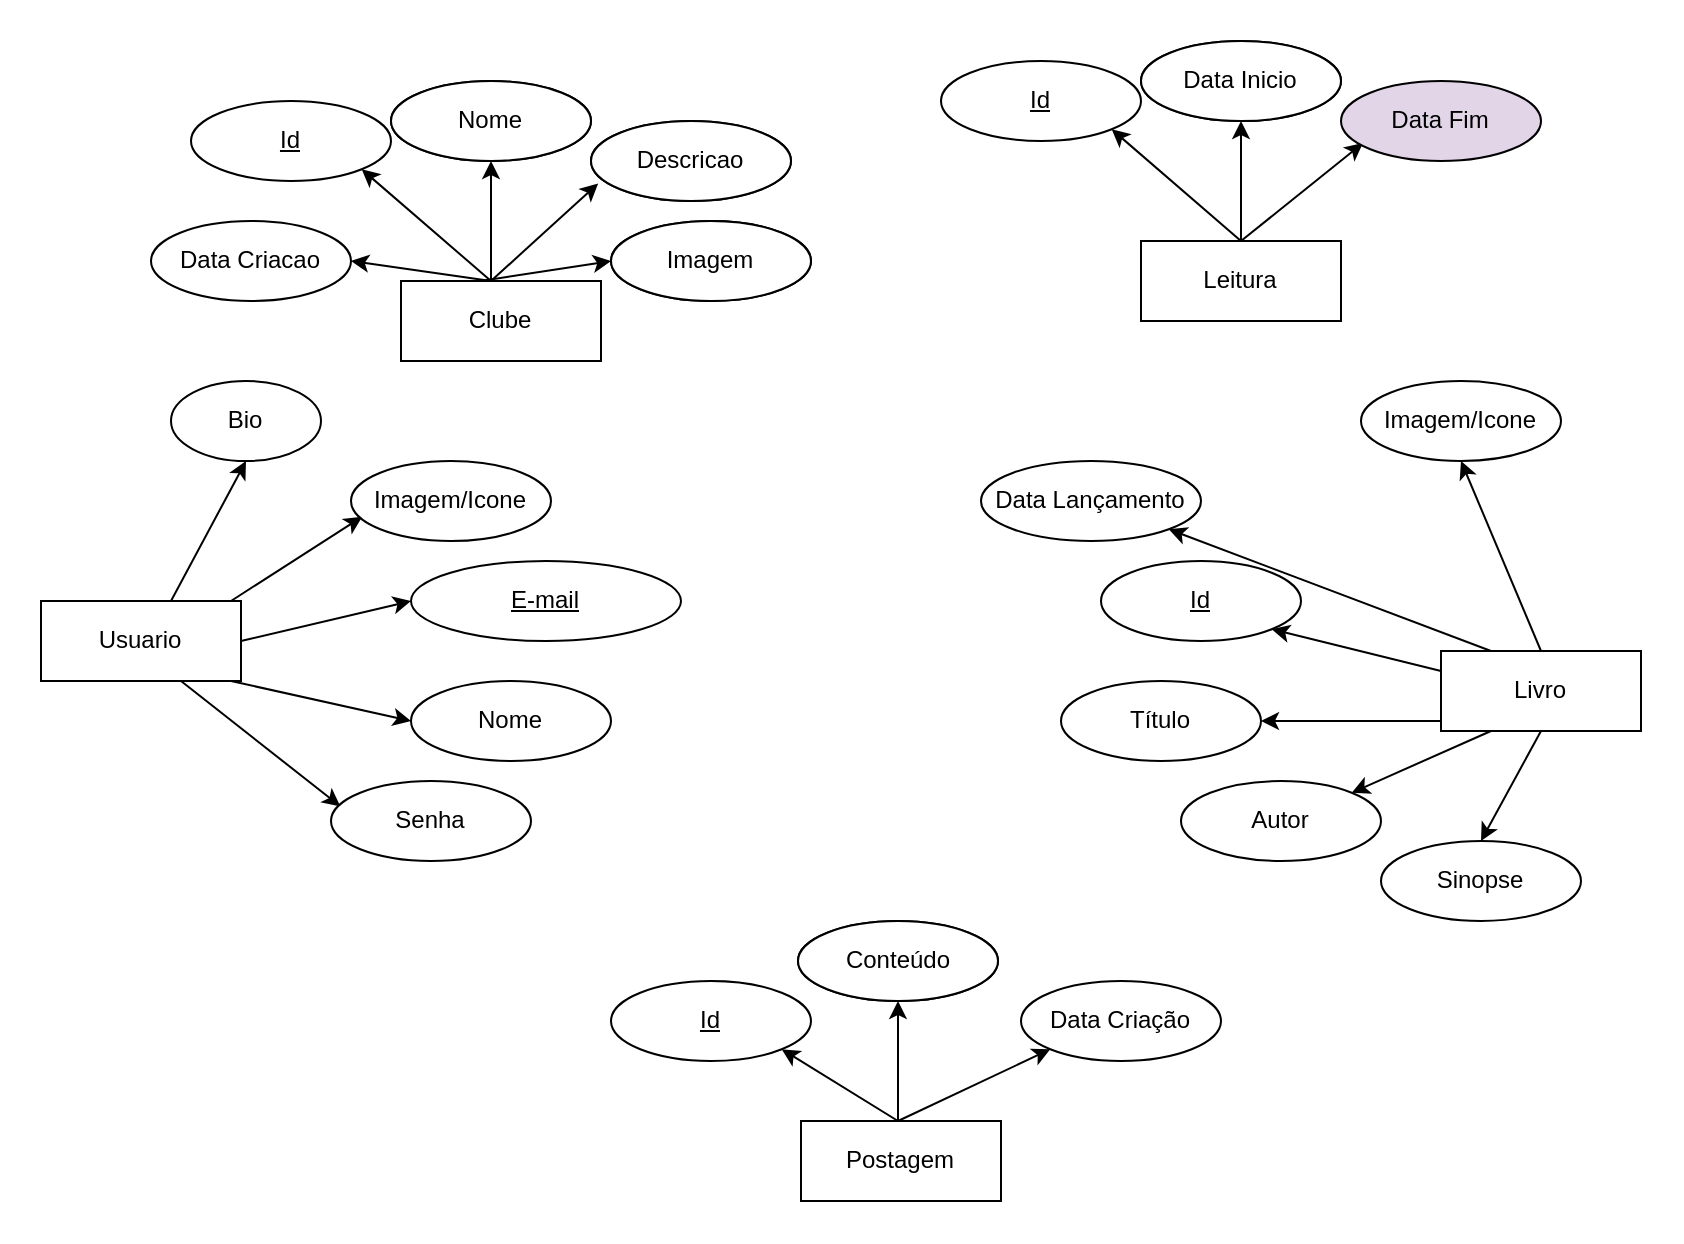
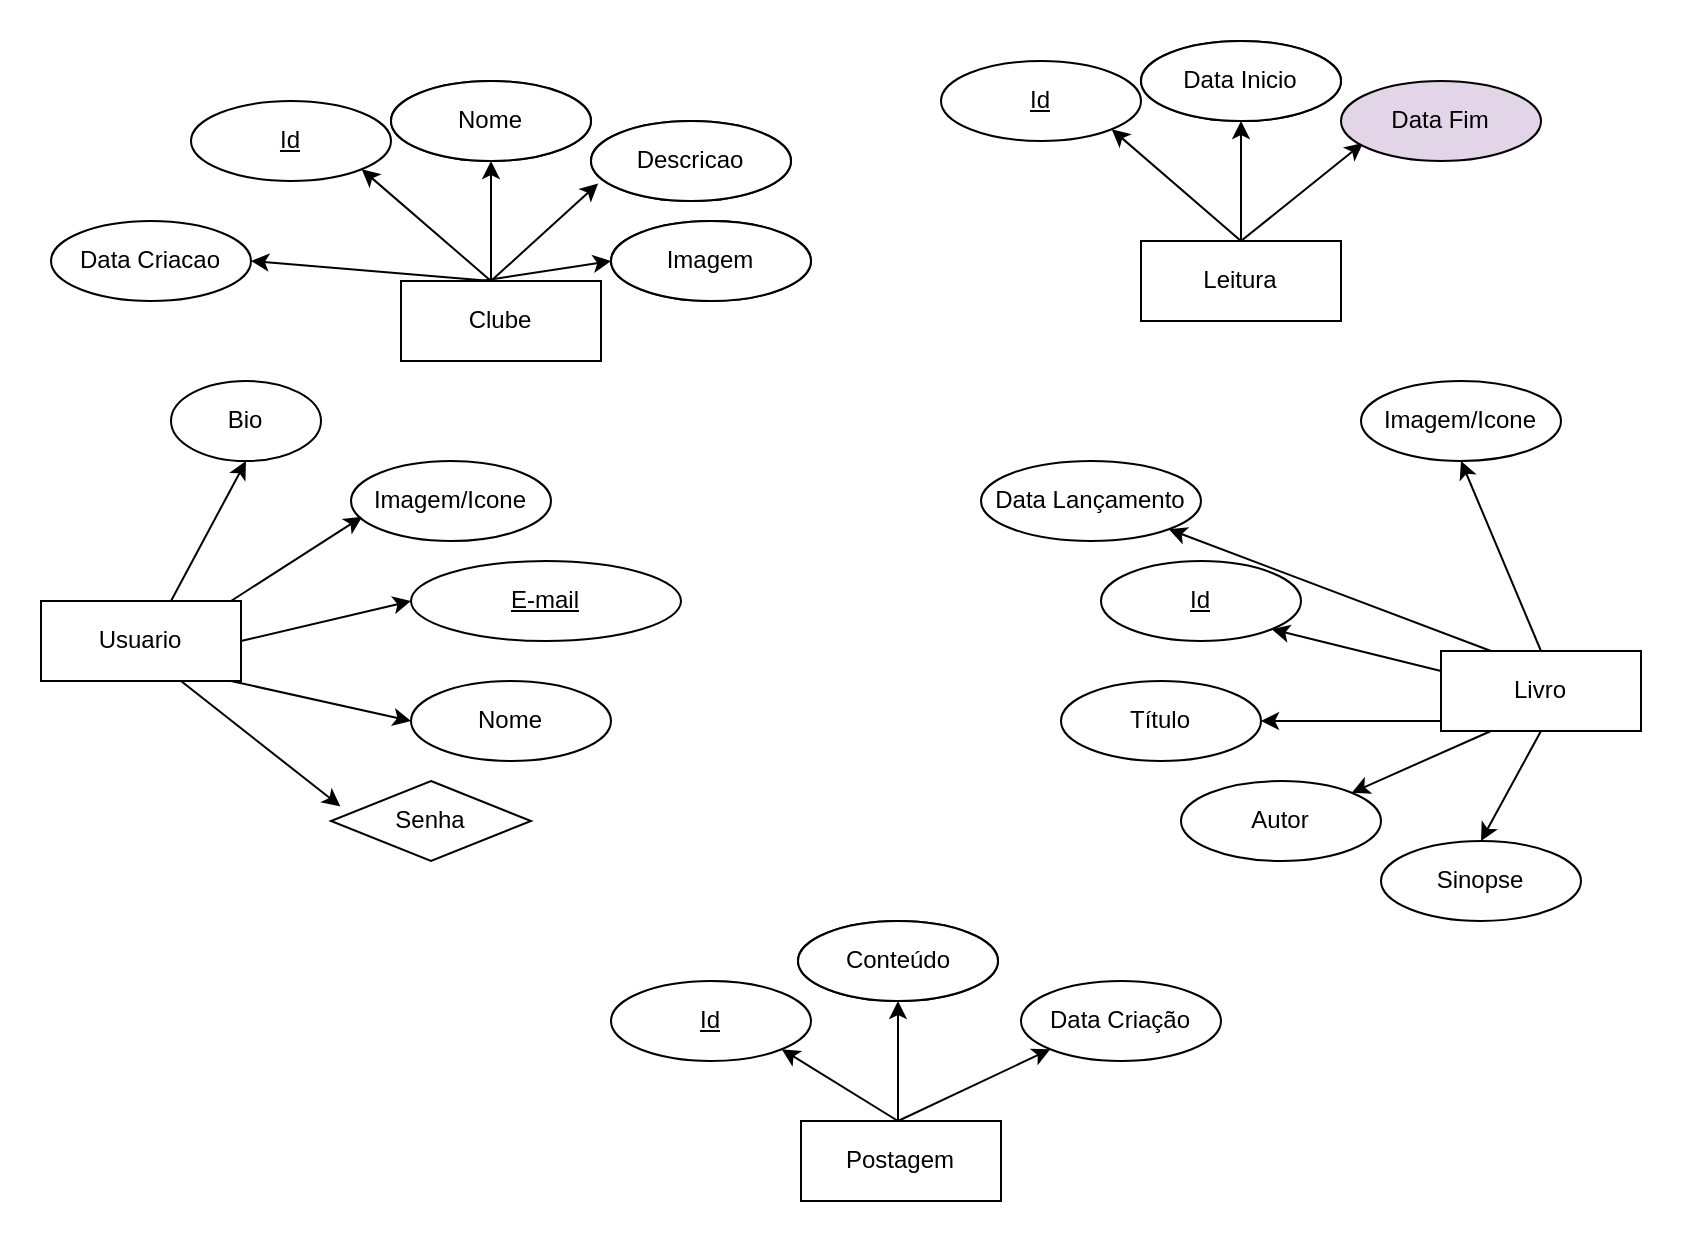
  <mxCell id="0" />
  <mxCell id="1" value="Untitled Layer" parent="0" />
  <mxCell id="2" value="Clube" style="whiteSpace=wrap;html=1;align=center;" vertex="1" parent="1"><mxGeometry x="200" y="140" width="100" height="40" as="geometry" /></mxCell>
  <mxCell id="3" value="Usuario" style="whiteSpace=wrap;html=1;align=center;" vertex="1" parent="1"><mxGeometry x="20" y="300" width="100" height="40" as="geometry" /></mxCell>
  <mxCell id="4" value="Leitura" style="whiteSpace=wrap;html=1;align=center;" vertex="1" parent="1"><mxGeometry x="570" y="120" width="100" height="40" as="geometry" /></mxCell>
  <mxCell id="5" value="Livro" style="whiteSpace=wrap;html=1;align=center;direction=east;flipH=0;flipV=0;" vertex="1" parent="1"><mxGeometry x="720" y="325" width="100" height="40" as="geometry" /></mxCell>
  <mxCell id="6" value="Postagem" style="whiteSpace=wrap;html=1;align=center;" vertex="1" parent="1"><mxGeometry x="400" y="560" width="100" height="40" as="geometry" /></mxCell>
  <mxCell id="7" value="Entidades-Atributos" parent="0" />
  <mxCell id="8" value="Nome" style="ellipse;whiteSpace=wrap;html=1;align=center;" vertex="1" parent="7"><mxGeometry x="195" y="40" width="100" height="40" as="geometry" /></mxCell>
  <mxCell id="9" value="Descricao" style="ellipse;whiteSpace=wrap;html=1;align=center;" vertex="1" parent="7"><mxGeometry x="295" y="60" width="100" height="40" as="geometry" /></mxCell>
- <mxCell id="10" value="Data Criacao" style="ellipse;whiteSpace=wrap;html=1;align=center;" vertex="1" parent="7"><mxGeometry x="75" y="110" width="100" height="40" as="geometry" /></mxCell>
+ <mxCell id="10" value="Data Criacao" style="ellipse;whiteSpace=wrap;html=1;align=center;" vertex="1" parent="7"><mxGeometry x="25" y="110" width="100" height="40" as="geometry" /></mxCell>
  <mxCell id="11" value="Imagem" style="ellipse;whiteSpace=wrap;html=1;align=center;" vertex="1" parent="7"><mxGeometry x="305" y="110" width="100" height="40" as="geometry" /></mxCell>
  <mxCell id="12" value="" style="edgeStyle=none;orthogonalLoop=1;jettySize=auto;html=1;rounded=0;entryX=1;entryY=1;entryDx=0;entryDy=0;" edge="1" parent="7" target="29"><mxGeometry width="80" relative="1" as="geometry"><mxPoint x="245" y="140" as="sourcePoint" /><mxPoint x="189.4" y="91.2" as="targetPoint" /><Array as="points" /></mxGeometry></mxCell>
  <mxCell id="13" value="" style="edgeStyle=none;orthogonalLoop=1;jettySize=auto;html=1;rounded=0;entryX=0.5;entryY=1;entryDx=0;entryDy=0;exitX=0.5;exitY=0;exitDx=0;exitDy=0;" edge="1" parent="7" target="8"><mxGeometry width="80" relative="1" as="geometry"><mxPoint x="245" y="140" as="sourcePoint" /><mxPoint x="199" y="101" as="targetPoint" /><Array as="points" /></mxGeometry></mxCell>
  <mxCell id="14" value="" style="edgeStyle=none;orthogonalLoop=1;jettySize=auto;html=1;rounded=0;entryX=0.036;entryY=0.78;entryDx=0;entryDy=0;entryPerimeter=0;exitX=0.5;exitY=0;exitDx=0;exitDy=0;" edge="1" parent="7" target="9"><mxGeometry width="80" relative="1" as="geometry"><mxPoint x="245" y="140" as="sourcePoint" /><mxPoint x="209" y="111" as="targetPoint" /><Array as="points" /></mxGeometry></mxCell>
  <mxCell id="15" value="" style="edgeStyle=none;orthogonalLoop=1;jettySize=auto;html=1;rounded=0;entryX=1;entryY=0.5;entryDx=0;entryDy=0;exitX=0.5;exitY=0;exitDx=0;exitDy=0;" edge="1" parent="7" target="10"><mxGeometry width="80" relative="1" as="geometry"><mxPoint x="245" y="140" as="sourcePoint" /><mxPoint x="219" y="121" as="targetPoint" /><Array as="points" /></mxGeometry></mxCell>
  <mxCell id="16" value="" style="edgeStyle=none;orthogonalLoop=1;jettySize=auto;html=1;rounded=0;entryX=0;entryY=0.5;entryDx=0;entryDy=0;" edge="1" parent="7" target="11"><mxGeometry width="80" relative="1" as="geometry"><mxPoint x="240" y="140" as="sourcePoint" /><mxPoint x="229" y="131" as="targetPoint" /><Array as="points" /></mxGeometry></mxCell>
  <mxCell id="17" value="" style="edgeStyle=none;orthogonalLoop=1;jettySize=auto;html=1;rounded=0;entryX=0.056;entryY=0.696;entryDx=0;entryDy=0;entryPerimeter=0;exitX=1;exitY=0;exitDx=0;exitDy=0;" edge="1" parent="7" target="25"><mxGeometry width="80" relative="1" as="geometry"><mxPoint x="115" y="300" as="sourcePoint" /><mxPoint x="109" y="211" as="targetPoint" /><Array as="points" /></mxGeometry></mxCell>
  <mxCell id="18" value="" style="edgeStyle=none;orthogonalLoop=1;jettySize=auto;html=1;rounded=0;entryX=0;entryY=0.5;entryDx=0;entryDy=0;" edge="1" parent="7" target="30"><mxGeometry width="80" relative="1" as="geometry"><mxPoint x="120" y="320" as="sourcePoint" /><mxPoint x="225" y="300" as="targetPoint" /><Array as="points" /></mxGeometry></mxCell>
  <mxCell id="19" value="" style="edgeStyle=none;orthogonalLoop=1;jettySize=auto;html=1;rounded=0;entryX=0.047;entryY=0.318;entryDx=0;entryDy=0;entryPerimeter=0;exitX=0.75;exitY=1;exitDx=0;exitDy=0;" edge="1" parent="7" target="26"><mxGeometry width="80" relative="1" as="geometry"><mxPoint x="90" y="340" as="sourcePoint" /><mxPoint x="219" y="211" as="targetPoint" /><Array as="points" /></mxGeometry></mxCell>
  <mxCell id="20" value="" style="edgeStyle=none;orthogonalLoop=1;jettySize=auto;html=1;rounded=0;entryX=0;entryY=0.5;entryDx=0;entryDy=0;" edge="1" parent="7" target="24"><mxGeometry width="80" relative="1" as="geometry"><mxPoint x="115" y="340" as="sourcePoint" /><mxPoint x="95" y="250" as="targetPoint" /><Array as="points" /></mxGeometry></mxCell>
  <mxCell id="21" value="Imagem" style="ellipse;whiteSpace=wrap;html=1;align=center;" vertex="1" parent="7"><mxGeometry x="305" y="110" width="100" height="40" as="geometry" /></mxCell>
  <mxCell id="22" value="Descricao" style="ellipse;whiteSpace=wrap;html=1;align=center;" vertex="1" parent="7"><mxGeometry x="295" y="60" width="100" height="40" as="geometry" /></mxCell>
  <mxCell id="23" value="Nome" style="ellipse;whiteSpace=wrap;html=1;align=center;" vertex="1" parent="7"><mxGeometry x="195" y="40" width="100" height="40" as="geometry" /></mxCell>
  <mxCell id="24" value="Nome" style="ellipse;whiteSpace=wrap;html=1;align=center;" vertex="1" parent="7"><mxGeometry x="205" y="340" width="100" height="40" as="geometry" /></mxCell>
  <mxCell id="25" value="Imagem/Icone" style="ellipse;whiteSpace=wrap;html=1;align=center;" vertex="1" parent="7"><mxGeometry x="175" y="230" width="100" height="40" as="geometry" /></mxCell>
- <mxCell id="26" value="Senha" style="ellipse;whiteSpace=wrap;html=1;align=center;" vertex="1" parent="7"><mxGeometry x="165" y="390" width="100" height="40" as="geometry" /></mxCell>
+ <mxCell id="26" value="Senha" style="rhombus;whiteSpace=wrap;html=1;align=center;" vertex="1" parent="7"><mxGeometry x="165" y="390" width="100" height="40" as="geometry" /></mxCell>
  <mxCell id="27" value="" style="edgeStyle=none;orthogonalLoop=1;jettySize=auto;html=1;rounded=0;entryX=0.5;entryY=1;entryDx=0;entryDy=0;exitX=0.7;exitY=0;exitDx=0;exitDy=0;exitPerimeter=0;" edge="1" parent="7" target="28"><mxGeometry width="80" relative="1" as="geometry"><mxPoint x="85" y="300" as="sourcePoint" /><mxPoint x="-1" y="181" as="targetPoint" /><Array as="points" /></mxGeometry></mxCell>
  <mxCell id="28" value="Bio" style="ellipse;whiteSpace=wrap;html=1;align=center;" vertex="1" parent="7"><mxGeometry x="85" y="190" width="75" height="40" as="geometry" /></mxCell>
  <mxCell id="29" value="Id" style="ellipse;whiteSpace=wrap;html=1;align=center;fontStyle=4;" vertex="1" parent="7"><mxGeometry x="95" y="50" width="100" height="40" as="geometry" /></mxCell>
  <mxCell id="30" value="E-mail" style="ellipse;whiteSpace=wrap;html=1;align=center;fontStyle=4;" vertex="1" parent="7"><mxGeometry x="205" y="280" width="135" height="40" as="geometry" /></mxCell>
  <mxCell id="31" value="Nome" style="ellipse;whiteSpace=wrap;html=1;align=center;" vertex="1" parent="7"><mxGeometry x="570" y="20" width="100" height="40" as="geometry" /></mxCell>
  <mxCell id="32" value="" style="edgeStyle=none;orthogonalLoop=1;jettySize=auto;html=1;rounded=0;entryX=1;entryY=1;entryDx=0;entryDy=0;" edge="1" parent="7" target="37"><mxGeometry width="80" relative="1" as="geometry"><mxPoint x="620" y="120" as="sourcePoint" /><mxPoint x="564.4" y="71.2" as="targetPoint" /><Array as="points" /></mxGeometry></mxCell>
  <mxCell id="33" value="" style="edgeStyle=none;orthogonalLoop=1;jettySize=auto;html=1;rounded=0;entryX=0.5;entryY=1;entryDx=0;entryDy=0;exitX=0.5;exitY=0;exitDx=0;exitDy=0;" edge="1" parent="7" target="31"><mxGeometry width="80" relative="1" as="geometry"><mxPoint x="620" y="120" as="sourcePoint" /><mxPoint x="574" y="81" as="targetPoint" /><Array as="points" /></mxGeometry></mxCell>
  <mxCell id="34" value="" style="edgeStyle=none;orthogonalLoop=1;jettySize=auto;html=1;rounded=0;entryX=0.11;entryY=0.775;entryDx=0;entryDy=0;entryPerimeter=0;exitX=0.5;exitY=0;exitDx=0;exitDy=0;" edge="1" parent="7" target="35"><mxGeometry width="80" relative="1" as="geometry"><mxPoint x="620" y="120" as="sourcePoint" /><mxPoint x="673.6" y="71.2" as="targetPoint" /><Array as="points" /></mxGeometry></mxCell>
  <mxCell id="35" value="Data Fim" style="ellipse;whiteSpace=wrap;html=1;align=center;fillColor=#e1d5e7;" vertex="1" parent="7"><mxGeometry x="670" y="40" width="100" height="40" as="geometry" /></mxCell>
  <mxCell id="36" value="Data Inicio" style="ellipse;whiteSpace=wrap;html=1;align=center;" vertex="1" parent="7"><mxGeometry x="570" y="20" width="100" height="40" as="geometry" /></mxCell>
  <mxCell id="37" value="Id" style="ellipse;whiteSpace=wrap;html=1;align=center;fontStyle=4;" vertex="1" parent="7"><mxGeometry x="470" y="30" width="100" height="40" as="geometry" /></mxCell>
  <mxCell id="38" value="" style="edgeStyle=none;orthogonalLoop=1;jettySize=auto;html=1;rounded=0;entryX=0.5;entryY=1;entryDx=0;entryDy=0;exitX=0.5;exitY=0;exitDx=0;exitDy=0;" edge="1" parent="7" source="61" target="44"><mxGeometry width="80" relative="1" as="geometry"><mxPoint x="780" y="320" as="sourcePoint" /><mxPoint x="920.4" y="185.32" as="targetPoint" /></mxGeometry></mxCell>
  <mxCell id="39" value="" style="edgeStyle=none;orthogonalLoop=1;jettySize=auto;html=1;rounded=0;entryX=1;entryY=1;entryDx=0;entryDy=0;exitX=0;exitY=0.25;exitDx=0;exitDy=0;" edge="1" parent="7" source="61" target="49"><mxGeometry width="80" relative="1" as="geometry"><mxPoint x="730" y="340" as="sourcePoint" /><mxPoint x="770" y="290" as="targetPoint" /></mxGeometry></mxCell>
  <mxCell id="40" value="" style="edgeStyle=none;orthogonalLoop=1;jettySize=auto;html=1;rounded=0;entryX=1;entryY=0;entryDx=0;entryDy=0;exitX=0.25;exitY=1;exitDx=0;exitDy=0;" edge="1" parent="7" source="61" target="46"><mxGeometry width="80" relative="1" as="geometry"><mxPoint x="755" y="370" as="sourcePoint" /><mxPoint x="1035.8" y="215.56" as="targetPoint" /></mxGeometry></mxCell>
  <mxCell id="41" value="" style="edgeStyle=none;orthogonalLoop=1;jettySize=auto;html=1;rounded=0;entryX=1;entryY=0.5;entryDx=0;entryDy=0;" edge="1" parent="7" target="43"><mxGeometry width="80" relative="1" as="geometry"><mxPoint x="720" y="360" as="sourcePoint" /><mxPoint x="640" y="240" as="targetPoint" /></mxGeometry></mxCell>
  <mxCell id="42" value="" style="edgeStyle=none;orthogonalLoop=1;jettySize=auto;html=1;rounded=0;entryX=0.5;entryY=0;entryDx=0;entryDy=0;exitX=0.5;exitY=1;exitDx=0;exitDy=0;" edge="1" parent="7" source="61" target="45"><mxGeometry width="80" relative="1" as="geometry"><mxPoint x="780" y="370" as="sourcePoint" /><mxPoint x="890" y="280" as="targetPoint" /></mxGeometry></mxCell>
  <mxCell id="43" value="Título" style="ellipse;whiteSpace=wrap;html=1;align=center;direction=east;flipH=0;flipV=0;" vertex="1" parent="7"><mxGeometry x="530" y="340" width="100" height="40" as="geometry" /></mxCell>
  <mxCell id="44" value="Imagem/Icone" style="ellipse;whiteSpace=wrap;html=1;align=center;direction=east;flipH=0;flipV=0;" vertex="1" parent="7"><mxGeometry x="680" y="190" width="100" height="40" as="geometry" /></mxCell>
  <mxCell id="45" value="Sinopse" style="ellipse;whiteSpace=wrap;html=1;align=center;direction=east;flipH=0;flipV=0;" vertex="1" parent="7"><mxGeometry x="690" y="420" width="100" height="40" as="geometry" /></mxCell>
  <mxCell id="46" value="Autor" style="ellipse;whiteSpace=wrap;html=1;align=center;direction=east;flipH=0;flipV=0;" vertex="1" parent="7"><mxGeometry x="590" y="390" width="100" height="40" as="geometry" /></mxCell>
  <mxCell id="47" value="" style="edgeStyle=none;orthogonalLoop=1;jettySize=auto;html=1;rounded=0;entryX=1;entryY=1;entryDx=0;entryDy=0;exitX=0.25;exitY=0;exitDx=0;exitDy=0;" edge="1" parent="7" source="61" target="48"><mxGeometry width="80" relative="1" as="geometry"><mxPoint x="755" y="330" as="sourcePoint" /><mxPoint x="424" y="211" as="targetPoint" /></mxGeometry></mxCell>
  <mxCell id="48" value="Data Lançamento" style="ellipse;whiteSpace=wrap;html=1;align=center;direction=east;flipH=0;flipV=0;" vertex="1" parent="7"><mxGeometry x="490" y="230" width="110" height="40" as="geometry" /></mxCell>
  <mxCell id="49" value="Id" style="ellipse;whiteSpace=wrap;html=1;align=center;fontStyle=4;direction=east;flipH=0;flipV=0;" vertex="1" parent="7"><mxGeometry x="550" y="280" width="100" height="40" as="geometry" /></mxCell>
  <mxCell id="50" value="Nome" style="ellipse;whiteSpace=wrap;html=1;align=center;" vertex="1" parent="7"><mxGeometry x="398.5" y="460" width="100" height="40" as="geometry" /></mxCell>
  <mxCell id="51" value="" style="edgeStyle=none;orthogonalLoop=1;jettySize=auto;html=1;rounded=0;entryX=1;entryY=1;entryDx=0;entryDy=0;" edge="1" parent="7" target="56"><mxGeometry width="80" relative="1" as="geometry"><mxPoint x="448.5" y="560" as="sourcePoint" /><mxPoint x="392.9" y="511.2" as="targetPoint" /><Array as="points" /></mxGeometry></mxCell>
  <mxCell id="52" value="" style="edgeStyle=none;orthogonalLoop=1;jettySize=auto;html=1;rounded=0;entryX=0.5;entryY=1;entryDx=0;entryDy=0;exitX=0.5;exitY=0;exitDx=0;exitDy=0;" edge="1" parent="7" target="50"><mxGeometry width="80" relative="1" as="geometry"><mxPoint x="448.5" y="560" as="sourcePoint" /><mxPoint x="402.5" y="521" as="targetPoint" /><Array as="points" /></mxGeometry></mxCell>
  <mxCell id="53" value="" style="edgeStyle=none;orthogonalLoop=1;jettySize=auto;html=1;rounded=0;exitX=0.5;exitY=0;exitDx=0;exitDy=0;entryX=0;entryY=1;entryDx=0;entryDy=0;" edge="1" parent="7" target="54"><mxGeometry width="80" relative="1" as="geometry"><mxPoint x="448.5" y="560" as="sourcePoint" /><mxPoint x="510" y="520" as="targetPoint" /><Array as="points" /></mxGeometry></mxCell>
  <mxCell id="54" value="Data Criação" style="ellipse;whiteSpace=wrap;html=1;align=center;" vertex="1" parent="7"><mxGeometry x="510" y="490" width="100" height="40" as="geometry" /></mxCell>
  <mxCell id="55" value="Conteúdo" style="ellipse;whiteSpace=wrap;html=1;align=center;" vertex="1" parent="7"><mxGeometry x="398.5" y="460" width="100" height="40" as="geometry" /></mxCell>
  <mxCell id="56" value="Id" style="ellipse;whiteSpace=wrap;html=1;align=center;fontStyle=4;" vertex="1" parent="7"><mxGeometry x="305" y="490" width="100" height="40" as="geometry" /></mxCell>
  <mxCell id="57" value="Entidades" parent="0" />
  <mxCell id="58" value="Clube" style="whiteSpace=wrap;html=1;align=center;" vertex="1" parent="57"><mxGeometry x="200" y="140" width="100" height="40" as="geometry" /></mxCell>
  <mxCell id="59" value="Usuario" style="whiteSpace=wrap;html=1;align=center;" vertex="1" parent="57"><mxGeometry x="20" y="300" width="100" height="40" as="geometry" /></mxCell>
  <mxCell id="60" value="Leitura" style="whiteSpace=wrap;html=1;align=center;" vertex="1" parent="57"><mxGeometry x="570" y="120" width="100" height="40" as="geometry" /></mxCell>
  <mxCell id="61" value="Livro" style="whiteSpace=wrap;html=1;align=center;direction=east;flipH=0;flipV=0;" vertex="1" parent="57"><mxGeometry x="720" y="325" width="100" height="40" as="geometry" /></mxCell>
  <mxCell id="62" value="Postagem" style="whiteSpace=wrap;html=1;align=center;" vertex="1" parent="57"><mxGeometry x="400" y="560" width="100" height="40" as="geometry" /></mxCell>
